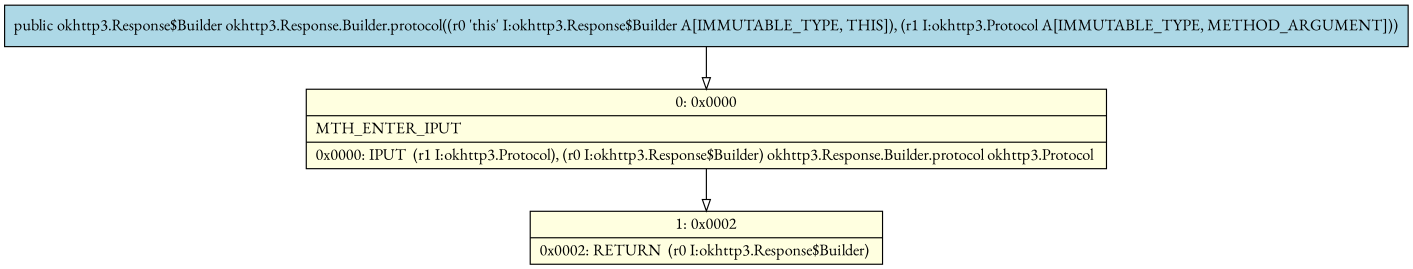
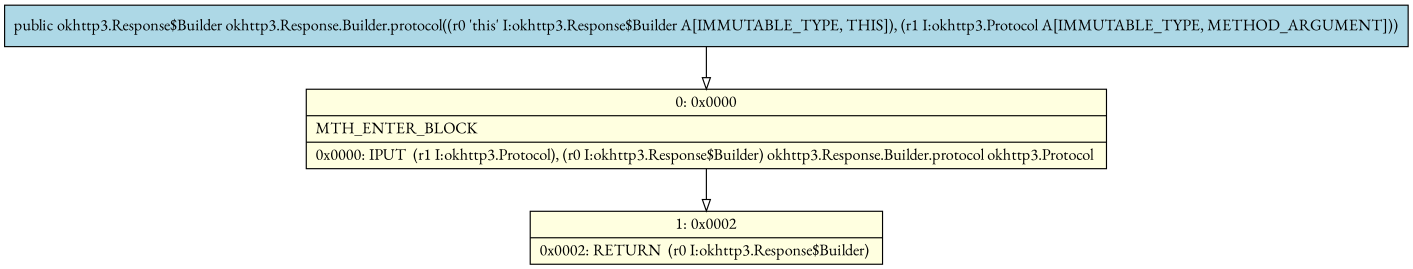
  digraph {
    fontname="EB Garamond"
    node [shape=record style=filled fillcolor=lightyellow fontname="EB Garamond"]
    edge [arrowhead=onormal fontname="EB Garamond"]
-   n1 [label="{0\:\ 0x0000|MTH_ENTER_IPUT\l|0x0000: IPUT  (r1 I:okhttp3.Protocol), (r0 I:okhttp3.Response$Builder) okhttp3.Response.Builder.protocol okhttp3.Protocol \l}"]
+   n1 [label="{0\:\ 0x0000|MTH_ENTER_BLOCK\l|0x0000: IPUT  (r1 I:okhttp3.Protocol), (r0 I:okhttp3.Response$Builder) okhttp3.Response.Builder.protocol okhttp3.Protocol \l}"]
    n2 [label="{1\:\ 0x0002|0x0002: RETURN  (r0 I:okhttp3.Response$Builder) \l}"]
    n3 [label="{public okhttp3.Response$Builder okhttp3.Response.Builder.protocol((r0 'this' I:okhttp3.Response$Builder A[IMMUTABLE_TYPE, THIS]), (r1 I:okhttp3.Protocol A[IMMUTABLE_TYPE, METHOD_ARGUMENT])) }" fillcolor=lightblue]
    n1 -> n2
    n3 -> n1
  }
